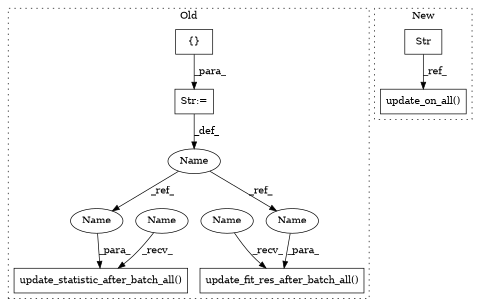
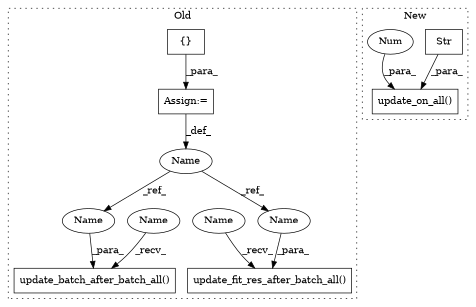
  digraph {
    node [a=87 l=1 shape=box]
-   n1 [a=75 l="38,1" label="update_statistic_after_batch_all()" s="2647,2686"]
+   n1 [a=75 l="38,1" label="update_batch_after_batch_all()" s="2647,2686"]
    n2 [a=95 l="1,1" label="{}" s="2562,2590"]
-   n3 [a=68 l=3 label="Str:=" s=2559]
+   n3 [a=68 l=3 label="Assign:=" s=2559]
    n4 [a=75 l="36,1" label="update_fit_res_after_batch_all()" s="2600,2637"]
    n5 [label=Name s=2558 shape=ellipse]
    n6 [l=4 label=Name s=2600 shape=ellipse]
    n7 [l=4 label=Name s=2647 shape=ellipse]
    n8 [label=Name s=2685 shape=ellipse]
    n9 [label=Name s=2636 shape=ellipse]
    n10 [a=75 l="21,1" label="update_on_all()" s="2410,2456"]
    n11 [a=66 l=11 label=Str s=2431]
+   n12 [a=76 label=Num s=2455 shape=ellipse]
    subgraph cluster_1 {
      label=Old
      style=dotted
      n1
      n2
      n3
      n4
      n5
      n6
      n7
      n8
      n9
    }
    subgraph cluster_2 {
      label=New
      style=dotted
      n10
      n11
+     n12
    }
    n2 -> n3 [label=_para_]
    n3 -> n5 [label=_def_]
    n5 -> n8 [label=_ref_]
    n5 -> n9 [label=_ref_]
    n6 -> n4 [label=_recv_]
    n7 -> n1 [label=_recv_]
    n8 -> n1 [label=_para_]
    n9 -> n4 [label=_para_]
-   n11 -> n10 [label=_ref_]
+   n11 -> n10 [label=_para_]
+   n12 -> n10 [label=_para_]
  }
